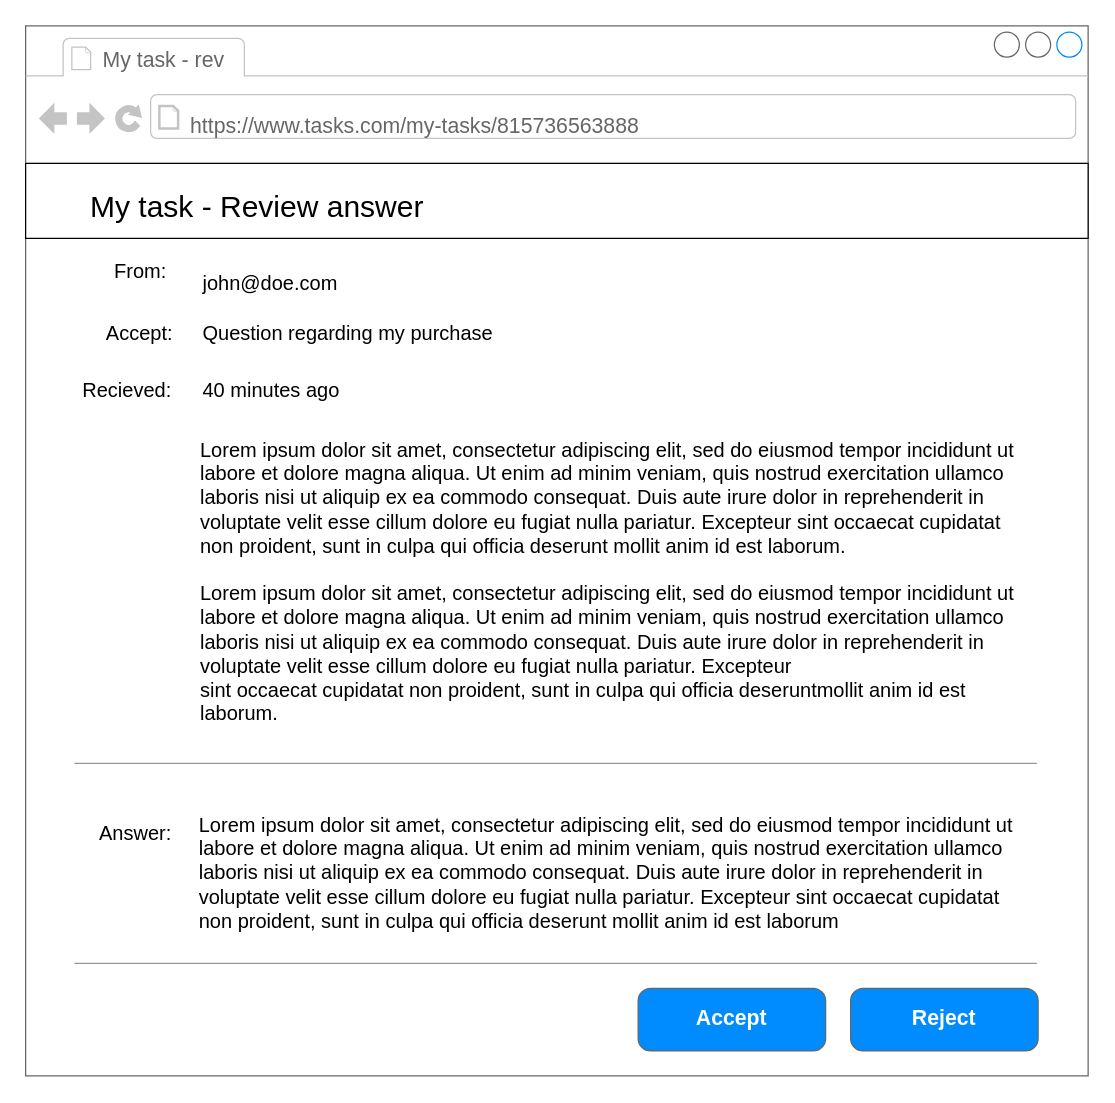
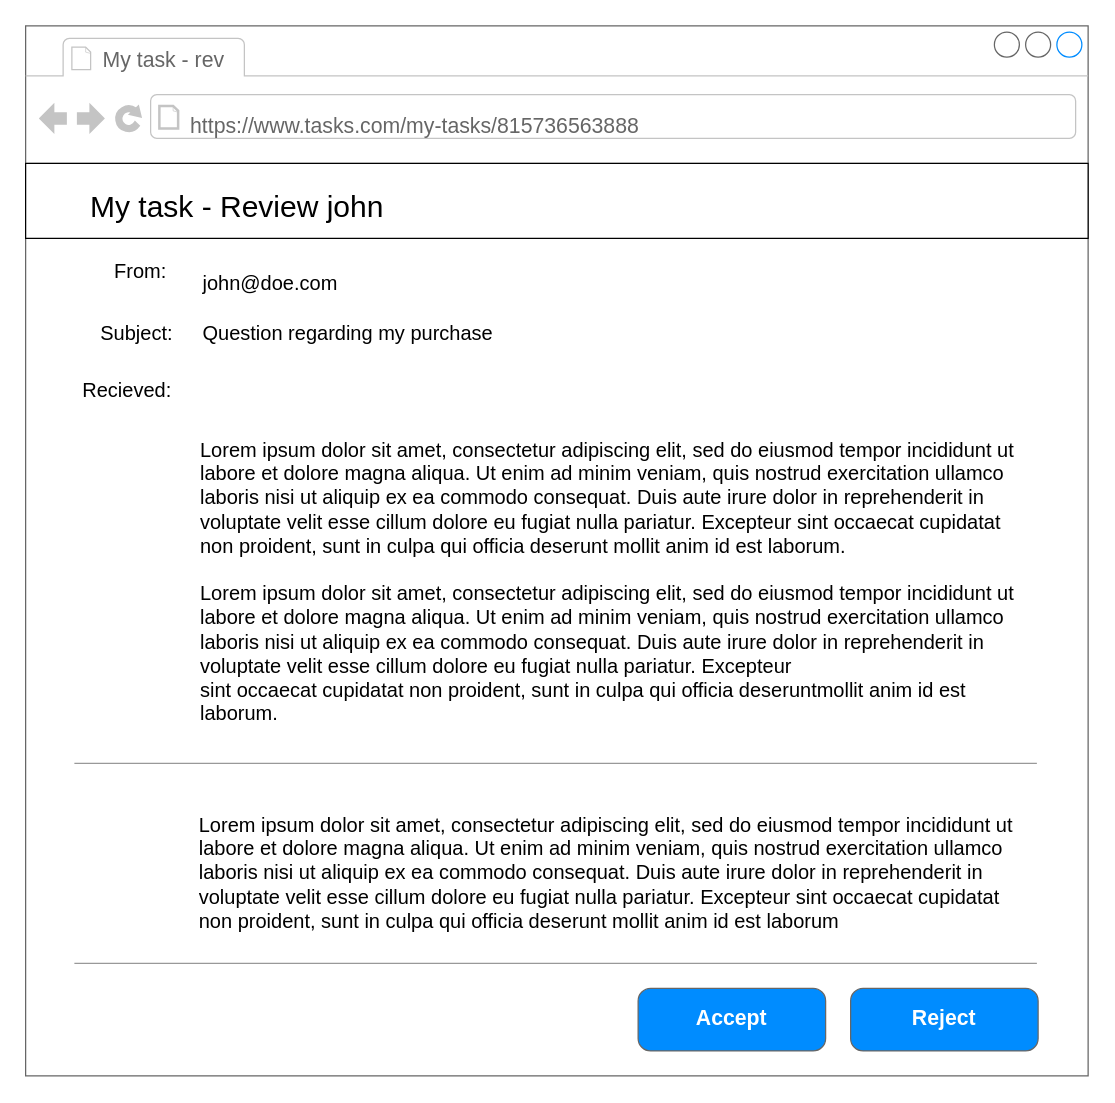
  <mxCell id="0" />
  <mxCell id="1" parent="0" />
  <mxCell id="2" value="" style="strokeWidth=1;shadow=0;dashed=0;align=center;shape=mxgraph.mockup.containers.browserWindow;rSize=0;strokeColor=#666666;strokeColor2=#008cff;strokeColor3=#c4c4c4;mainText=,;recursiveResize=0;container=0;" vertex="1" parent="1"><mxGeometry y="20" width="850" height="840" as="geometry" x="20" /></mxCell>
- <mxCell id="3" value="Accept:" style="text;strokeColor=none;fillColor=none;align=right;verticalAlign=top;whiteSpace=wrap;rounded=0;fontSize=16;" vertex="1" parent="1"><mxGeometry x="60" y="250" width="80" height="40" as="geometry" /></mxCell>
- <mxCell id="4" value="40 minutes ago" style="text;strokeColor=none;fillColor=none;align=left;verticalAlign=top;whiteSpace=wrap;rounded=0;fontSize=16;" vertex="1" parent="1"><mxGeometry x="160" y="295" width="390" height="40" as="geometry" /></mxCell>
+ <mxCell id="3" value="Subject:" style="text;strokeColor=none;fillColor=none;align=right;verticalAlign=top;whiteSpace=wrap;rounded=0;fontSize=16;" vertex="1" parent="1"><mxGeometry x="60" y="250" width="80" height="40" as="geometry" /></mxCell>
  <mxCell id="5" value="My task - Answer question" style="text;strokeColor=none;fillColor=none;align=left;verticalAlign=middle;whiteSpace=wrap;rounded=0;fontSize=24;" vertex="1" parent="1"><mxGeometry x="60" y="155" width="530" height="20" as="geometry" /></mxCell>
  <mxCell id="6" value="My task - rev" style="strokeWidth=1;shadow=0;dashed=0;align=center;shape=mxgraph.mockup.containers.anchor;fontSize=17;fontColor=#666666;align=left;" vertex="1" parent="1"><mxGeometry x="80" y="33" width="110" height="26" as="geometry" /></mxCell>
  <mxCell id="7" value="https://www.tasks.com/my-tasks/815736563888" style="strokeWidth=1;shadow=0;dashed=0;align=center;shape=mxgraph.mockup.containers.anchor;rSize=0;fontSize=17;fontColor=#666666;align=left;" vertex="1" parent="1"><mxGeometry x="150" y="79" width="475" height="40" as="geometry" /></mxCell>
  <mxCell id="8" value="From:" style="text;strokeColor=none;fillColor=none;align=right;verticalAlign=top;whiteSpace=wrap;rounded=0;fontSize=16;" vertex="1" parent="1"><mxGeometry x="75" y="200" width="60" height="40" as="geometry" /></mxCell>
  <mxCell id="9" value="john@doe.com" style="text;strokeColor=none;fillColor=none;align=left;verticalAlign=top;whiteSpace=wrap;rounded=0;fontSize=16;" vertex="1" parent="1"><mxGeometry x="160" y="210" width="230" height="40" as="geometry" /></mxCell>
  <mxCell id="10" value="Question regarding my purchase" style="text;strokeColor=none;fillColor=none;align=left;verticalAlign=top;whiteSpace=wrap;rounded=0;fontSize=16;" vertex="1" parent="1"><mxGeometry x="160" y="250" width="390" height="40" as="geometry" /></mxCell>
  <mxCell id="11" value="Recieved:" style="text;strokeColor=none;fillColor=none;align=right;verticalAlign=top;whiteSpace=wrap;rounded=0;fontSize=16;" vertex="1" parent="1"><mxGeometry x="59" y="295" width="80" height="30" as="geometry" /></mxCell>
  <mxCell id="12" value="" style="rounded=0;whiteSpace=wrap;" vertex="1" parent="1"><mxGeometry y="130" width="850" height="60" as="geometry" x="20" /></mxCell>
  <mxCell id="13" value="Lorem ipsum dolor sit amet, consectetur adipiscing elit, sed do eiusmod tempor incididunt ut labore et dolore magna aliqua. Ut enim ad minim veniam, quis nostrud exercitation ullamco laboris nisi ut aliquip ex ea commodo consequat. Duis aute irure dolor in reprehenderit in voluptate velit esse cillum dolore eu fugiat nulla pariatur. Excepteur sint occaecat cupidatat non proident, sunt in culpa qui officia deserunt mollit anim id est laborum.&#10;&#10;Lorem ipsum dolor sit amet, consectetur adipiscing elit, sed do eiusmod tempor incididunt ut labore et dolore magna aliqua. Ut enim ad minim veniam, quis nostrud exercitation ullamco laboris nisi ut aliquip ex ea commodo consequat. Duis aute irure dolor in reprehenderit in voluptate velit esse cillum dolore eu fugiat nulla pariatur. Excepteur &#10;sint occaecat cupidatat non proident, sunt in culpa qui officia deseruntmollit anim id est laborum.&#10;&#10;&#10;" style="text;strokeColor=none;fillColor=none;align=left;verticalAlign=top;rounded=0;fontSize=16;overflow=fill;whiteSpace=wrap;" vertex="1" parent="1"><mxGeometry x="160" y="350" width="670" height="240" as="geometry" /></mxCell>
  <mxCell id="14" value="Reject" style="strokeWidth=1;shadow=0;dashed=0;align=center;shape=mxgraph.mockup.buttons.button;strokeColor=#666666;fontColor=#ffffff;mainText=;buttonStyle=round;fontSize=17;fontStyle=1;fillColor=#008cff;whiteSpace=wrap;" vertex="1" parent="1"><mxGeometry x="680" y="790" width="150" height="50" as="geometry" /></mxCell>
  <mxCell id="15" value="Lorem ipsum dolor sit amet, consectetur adipiscing elit, sed do eiusmod tempor incididunt ut labore et dolore magna aliqua. Ut enim ad minim veniam, quis nostrud exercitation ullamco laboris nisi ut aliquip ex ea commodo consequat. Duis aute irure dolor in reprehenderit in voluptate velit esse cillum dolore eu fugiat nulla pariatur. Excepteur sint occaecat cupidatat non proident, sunt in culpa qui officia deserunt mollit anim id est laborum&#10;&#10;&#10;" style="text;strokeColor=none;fillColor=none;align=left;verticalAlign=top;whiteSpace=wrap;rounded=0;fontSize=16;overflow=fill;" vertex="1" parent="1"><mxGeometry x="159" y="650" width="670" height="130" as="geometry" /></mxCell>
- <mxCell id="16" value="Answer:" style="text;strokeColor=none;fillColor=none;align=right;verticalAlign=top;whiteSpace=wrap;rounded=0;fontSize=16;" vertex="1" parent="1"><mxGeometry x="59" y="650" width="80" height="40" as="geometry" /></mxCell>
- <mxCell id="17" value="My task - Review answer" style="text;strokeColor=none;fillColor=none;align=left;verticalAlign=middle;whiteSpace=wrap;rounded=0;fontSize=24;" vertex="1" parent="1"><mxGeometry x="70" y="155" width="560" height="20" as="geometry" /></mxCell>
+ <mxCell id="17" value="My task - Review john" style="text;strokeColor=none;fillColor=none;align=left;verticalAlign=middle;whiteSpace=wrap;rounded=0;fontSize=24;" vertex="1" parent="1"><mxGeometry x="70" y="155" width="560" height="20" as="geometry" /></mxCell>
  <mxCell id="18" value="" style="verticalLabelPosition=bottom;shadow=0;dashed=0;align=center;verticalAlign=top;strokeWidth=1;shape=mxgraph.mockup.markup.line;strokeColor=#999999;" vertex="1" parent="1"><mxGeometry x="59" y="600" width="770" height="20" as="geometry" /></mxCell>
  <mxCell id="19" value="Accept" style="strokeWidth=1;shadow=0;dashed=0;align=center;shape=mxgraph.mockup.buttons.button;strokeColor=#666666;fontColor=#ffffff;mainText=;buttonStyle=round;fontSize=17;fontStyle=1;fillColor=#008cff;whiteSpace=wrap;" vertex="1" parent="1"><mxGeometry x="510" y="790" width="150" height="50" as="geometry" /></mxCell>
  <mxCell id="20" value="" style="verticalLabelPosition=bottom;shadow=0;dashed=0;align=center;verticalAlign=top;strokeWidth=1;shape=mxgraph.mockup.markup.line;strokeColor=#999999;" vertex="1" parent="1"><mxGeometry x="59" y="760" width="770" height="20" as="geometry" /></mxCell>
